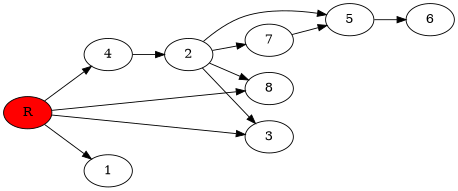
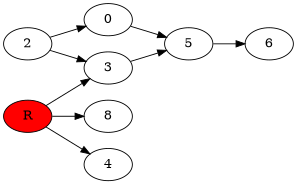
  digraph {
    rankdir=LR
    2
-   7
+   7 [label=0]
    8
    3
    5
    6
    4
    R [fillcolor="#ff0000" style=filled]
-   1
    2 -> 7
-   2 -> 8
    2 -> 3
    7 -> 5
-   2 -> 5
+   3 -> 5
    5 -> 6
-   4 -> 2
    R -> 8
    R -> 3
    R -> 4
-   R -> 1
  }
